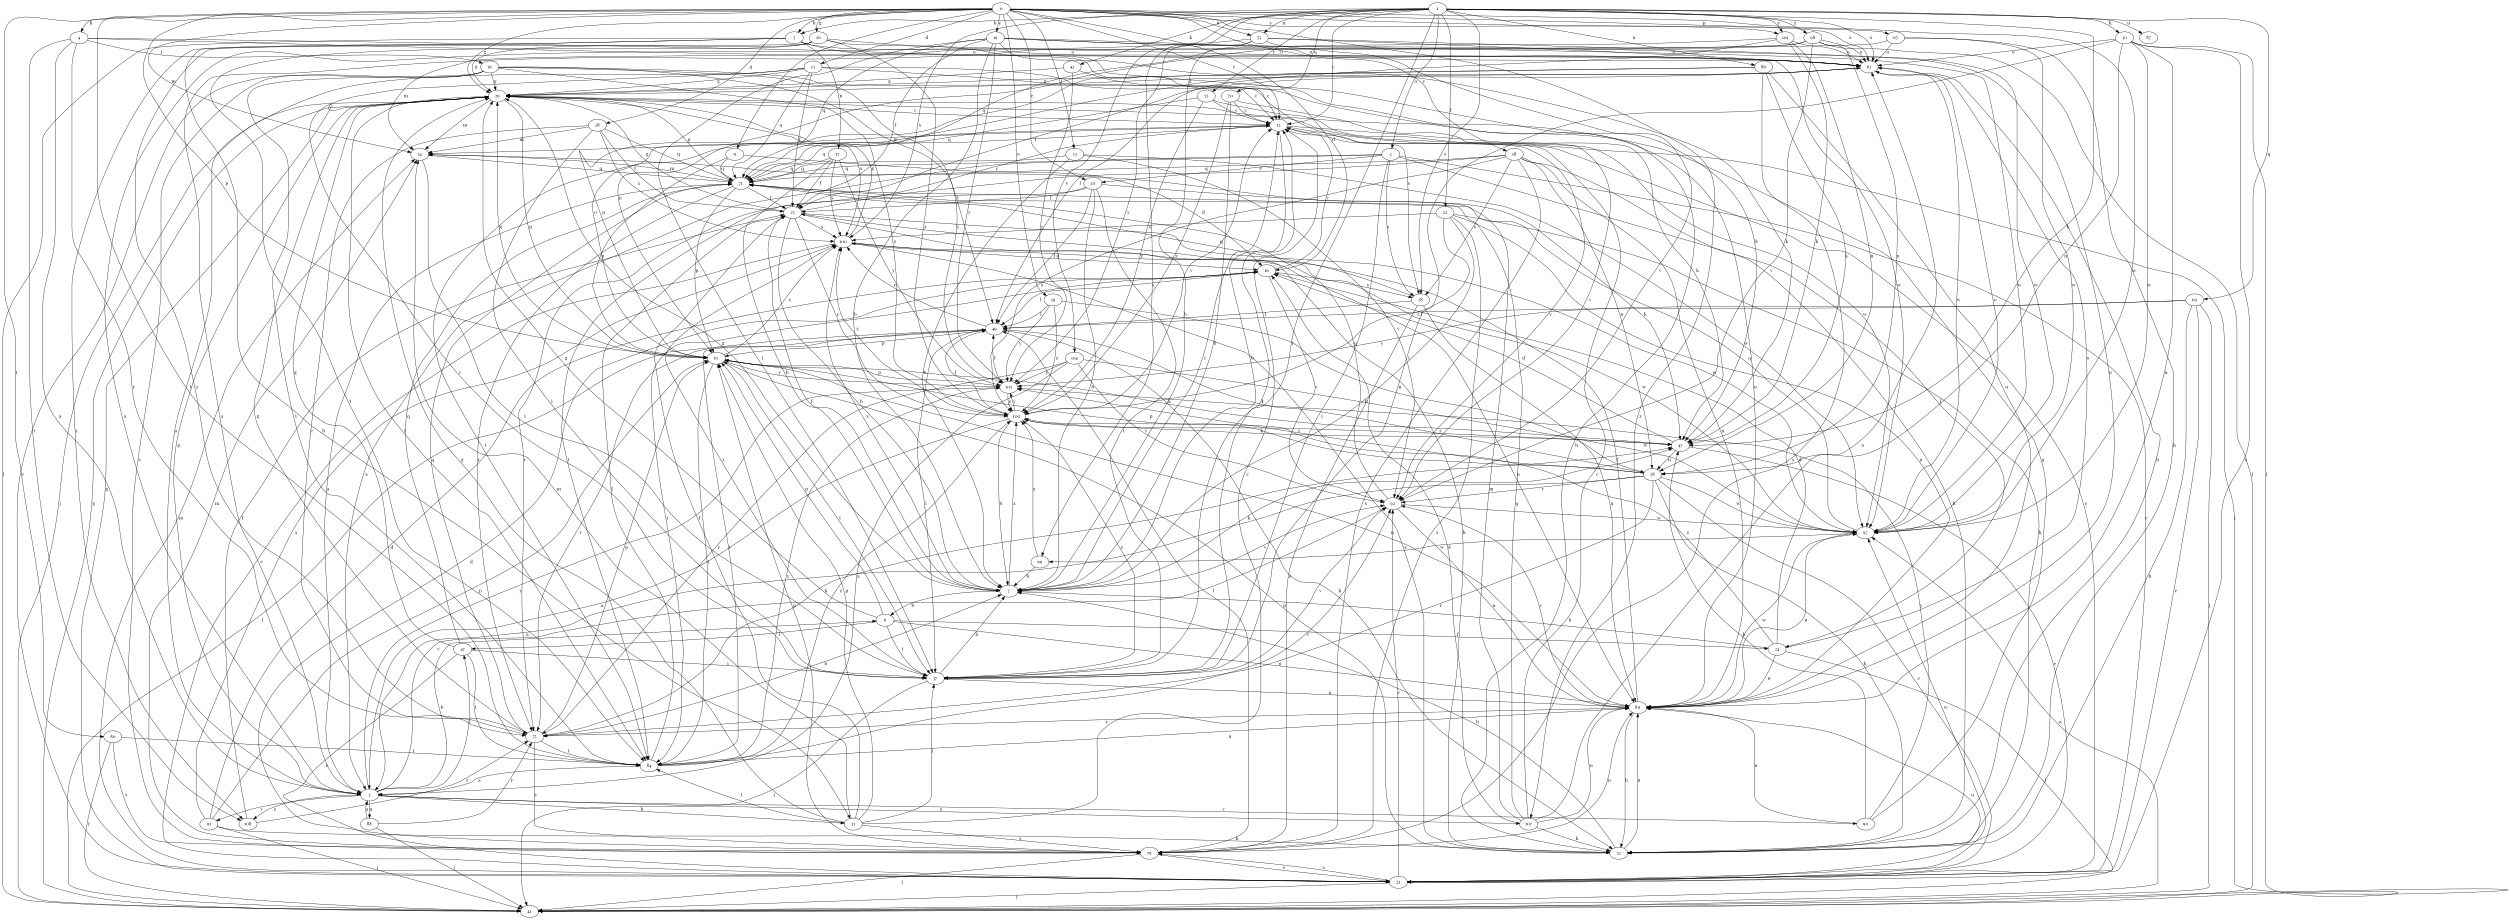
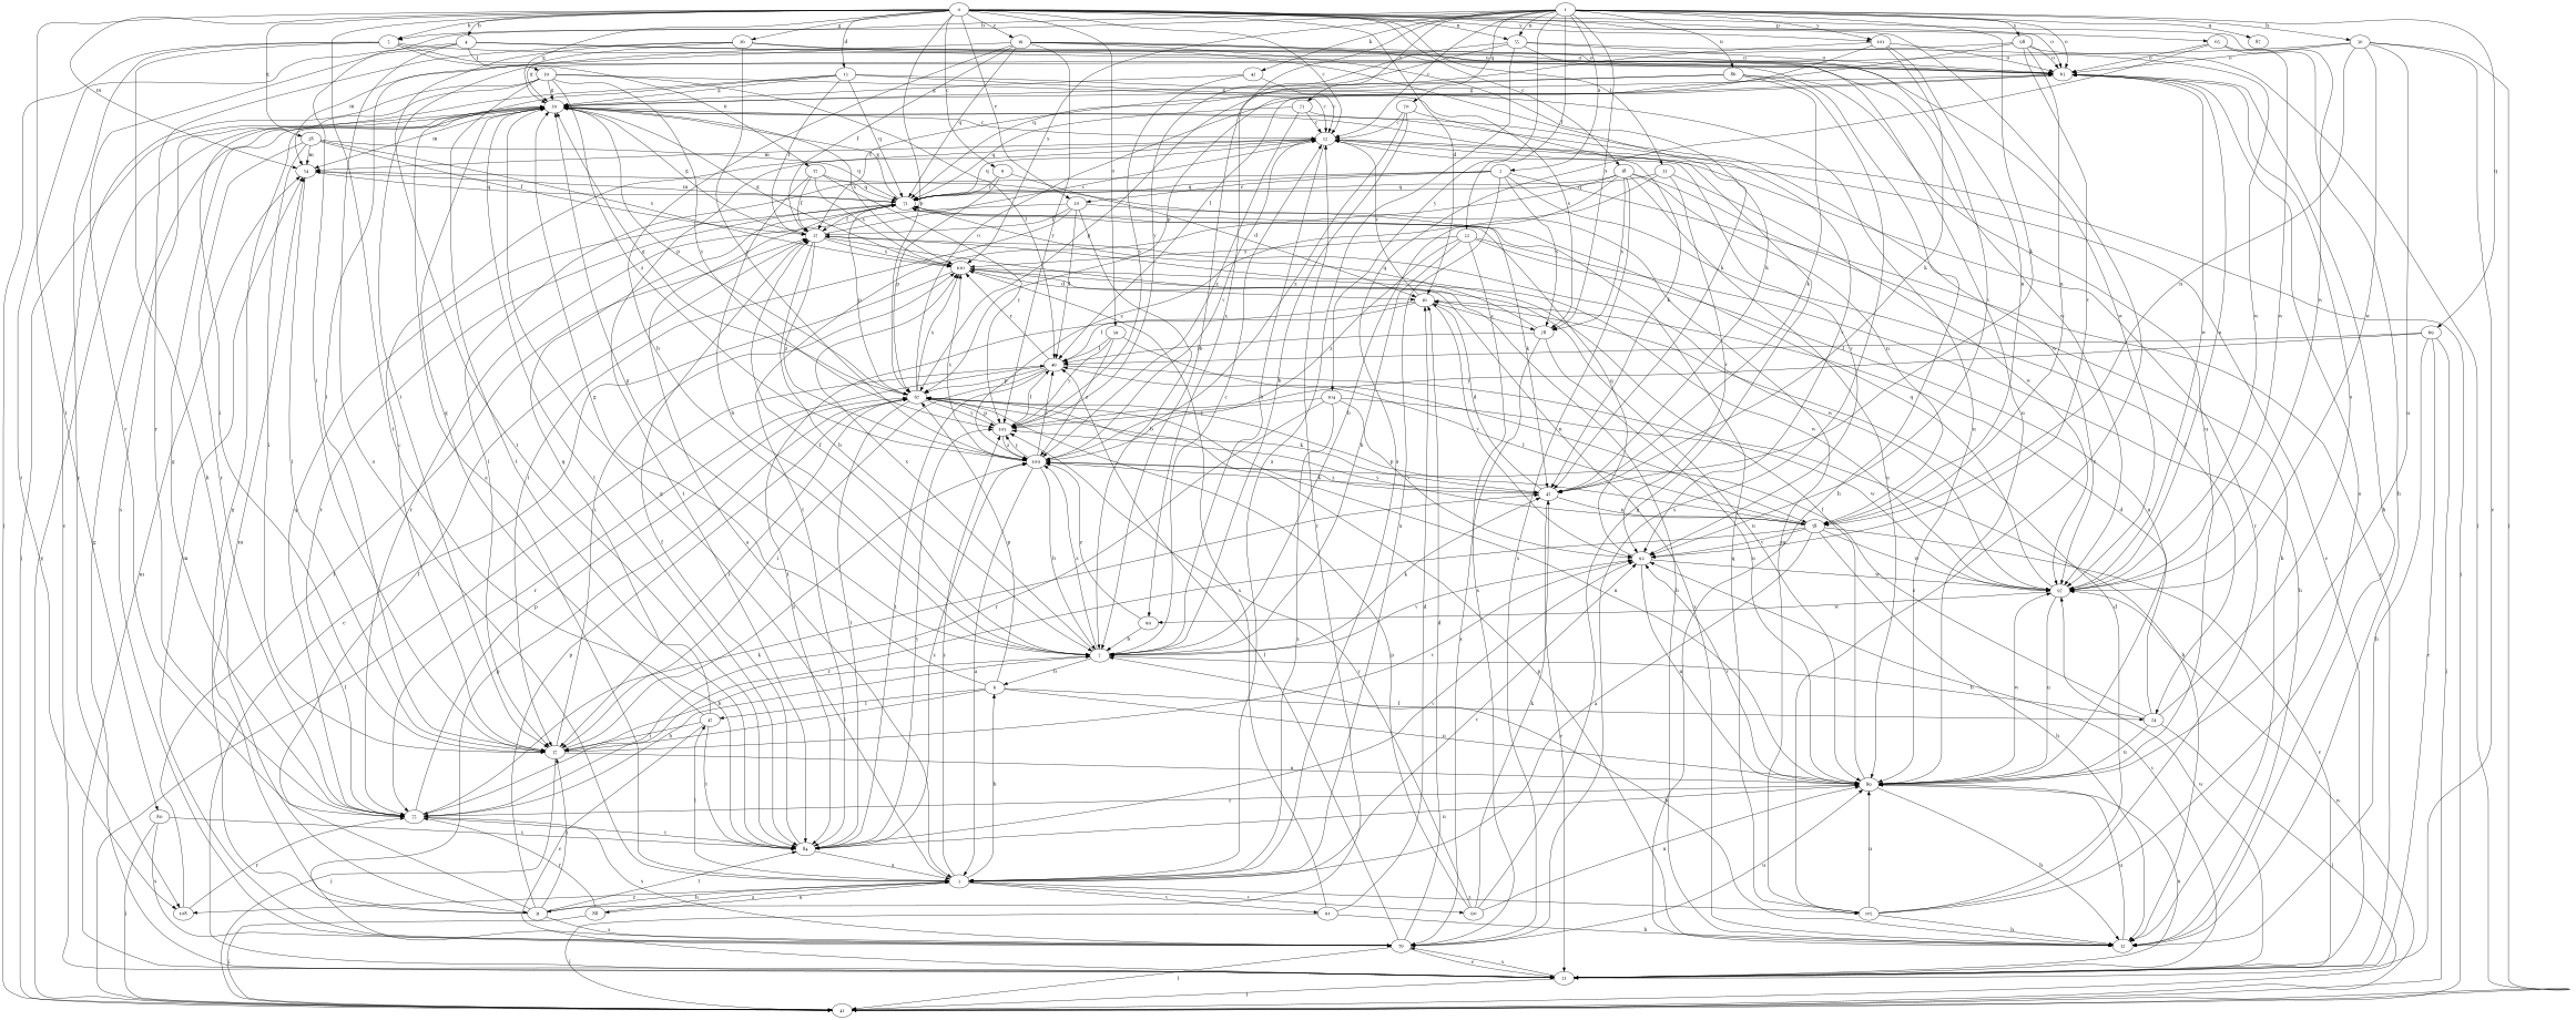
  strict digraph {
    fontname="Playfair Display"
    node [fontname="Playfair Display"]
    edge [fontname="Playfair Display"]
    0
    4
    5
    9
    12
    13
    16
    18
    19
    20
    26
    28
    29
    33
    54
    55
    59
    63
    65
    67
    80
    84
    97
    101
    107
    3
    108
    39
    75
    31
    32
    41
    57
    71
    21
    92
    7
    37
    78
    89
    25
    49
    109
    58
    79
    45
    105
    100
    99
    1
    2
    22
    30
    42
    69
    70
    73
    86
    87
    98
    104
    24
    6
    47
    88
    90
    91
    0 -> 4 [label=b]
    0 -> 5 [label=b]
    0 -> 9 [label=c]
    0 -> 12 [label=c]
    0 -> 13 [label=d]
    0 -> 16 [label=d]
    0 -> 18 [label=e]
    0 -> 19 [label=e]
    0 -> 20 [label=e]
    0 -> 26 [label=g]
    0 -> 28 [label=g]
    0 -> 29 [label=g]
    0 -> 33 [label=i]
    0 -> 54 [label=m]
    0 -> 55 [label=n]
    0 -> 59 [label=o]
    0 -> 63 [label=o]
    0 -> 65 [label=p]
    0 -> 67 [label=p]
    0 -> 80 [label=t]
    0 -> 84 [label=t]
    0 -> 97 [label=w]
    0 -> 101 [label=y]
    0 -> 107 [label=z]
    4 -> 63 [label=o]
    4 -> 97 [label=w]
    4 -> 3 [label=a]
    4 -> 108 [label=z]
    4 -> 39 [label=j]
    4 -> 75 [label=r]
    5 -> 63 [label=o]
    5 -> 108 [label=z]
    5 -> 31 [label=h]
    5 -> 32 [label=h]
    5 -> 41 [label=j]
    5 -> 57 [label=n]
    9 -> 16 [label=d]
    9 -> 67 [label=p]
-   9 -> 71 [label=q]
+   9 -> 71 [label=y]
    12 -> 54 [label=m]
    12 -> 84 [label=t]
    12 -> 41 [label=j]
    12 -> 71 [label=q]
    12 -> 21 [label=e]
    12 -> 92 [label=v]
    12 -> 7 [label=b]
    13 -> 29 [label=g]
    13 -> 3 [label=a]
    13 -> 71 [label=q]
    13 -> 37 [label=i]
    13 -> 78 [label=s]
    13 -> 89 [label=u]
    13 -> 25 [label=f]
    16 -> 12 [label=c]
    16 -> 84 [label=t]
    16 -> 92 [label=v]
    16 -> 78 [label=s]
    16 -> 49 [label=l]
    18 -> 84 [label=t]
    18 -> 32 [label=h]
    18 -> 71 [label=q]
    18 -> 78 [label=s]
    18 -> 89 [label=u]
    18 -> 109 [label=z]
    18 -> 58 [label=n]
    18 -> 79 [label=s]
    19 -> 63 [label=o]
    19 -> 97 [label=w]
    19 -> 71 [label=q]
    19 -> 7 [label=b]
    19 -> 37 [label=i]
    19 -> 89 [label=u]
    19 -> 25 [label=f]
    19 -> 45 [label=k]
    19 -> 105 [label=y]
    20 -> 75 [label=r]
    20 -> 7 [label=b]
    20 -> 37 [label=i]
    20 -> 25 [label=f]
    20 -> 49 [label=l]
    20 -> 45 [label=k]
    26 -> 29 [label=g]
    26 -> 63 [label=o]
    26 -> 84 [label=t]
    26 -> 75 [label=r]
    26 -> 109 [label=z]
    26 -> 45 [label=k]
    28 -> 54 [label=m]
    28 -> 75 [label=r]
    28 -> 71 [label=q]
    28 -> 37 [label=i]
    28 -> 25 [label=f]
    28 -> 100 [label=x]
    29 -> 12 [label=c]
    29 -> 54 [label=m]
    29 -> 67 [label=p]
    29 -> 84 [label=t]
    29 -> 41 [label=j]
    29 -> 92 [label=v]
    29 -> 100 [label=x]
    33 -> 97 [label=w]
    33 -> 71 [label=q]
    33 -> 92 [label=v]
    33 -> 7 [label=b]
    54 -> 71 [label=q]
    54 -> 37 [label=i]
    55 -> 63 [label=o]
    55 -> 97 [label=w]
    55 -> 3 [label=a]
    55 -> 92 [label=v]
    55 -> 7 [label=b]
    55 -> 105 [label=y]
    59 -> 49 [label=l]
    59 -> 109 [label=z]
    59 -> 58 [label=n]
    59 -> 105 [label=y]
    63 -> 29 [label=g]
    63 -> 97 [label=w]
    63 -> 32 [label=h]
    63 -> 25 [label=f]
    65 -> 63 [label=o]
    65 -> 97 [label=w]
    65 -> 3 [label=a]
    65 -> 32 [label=h]
    67 -> 29 [label=g]
    67 -> 63 [label=o]
    67 -> 84 [label=t]
    67 -> 37 [label=i]
    67 -> 89 [label=u]
    67 -> 45 [label=k]
    67 -> 105 [label=y]
    67 -> 100 [label=x]
    80 -> 84 [label=t]
    80 -> 41 [label=j]
    80 -> 79 [label=s]
    84 -> 3 [label=a]
    84 -> 92 [label=v]
    84 -> 89 [label=u]
    84 -> 25 [label=f]
    84 -> 109 [label=z]
    84 -> 105 [label=y]
    97 -> 63 [label=o]
    97 -> 71 [label=q]
    97 -> 89 [label=u]
    97 -> 99 [label=w]
    101 -> 63 [label=o]
    101 -> 71 [label=q]
    101 -> 49 [label=l]
    101 -> 58 [label=n]
    101 -> 45 [label=k]
    107 -> 12 [label=c]
    107 -> 16 [label=d]
    107 -> 54 [label=m]
    107 -> 63 [label=o]
    107 -> 32 [label=h]
    107 -> 71 [label=q]
    107 -> 89 [label=u]
    3 -> 29 [label=g]
    3 -> 107 [label=z]
    3 -> 108 [label=z]
    3 -> 31 [label=h]
    3 -> 92 [label=v]
    3 -> 105 [label=y]
    3 -> 6 [label=b]
    3 -> 47 [label=l]
    3 -> 88 [label=u]
    3 -> 90 [label=v]
    3 -> 91 [label=v]
    108 -> 75 [label=r]
    108 -> 25 [label=f]
    39 -> 12 [label=c]
    39 -> 29 [label=g]
    39 -> 84 [label=t]
    39 -> 21 [label=e]
    39 -> 49 [label=l]
    39 -> 109 [label=z]
    39 -> 79 [label=s]
    39 -> 105 [label=y]
    75 -> 29 [label=g]
    75 -> 67 [label=p]
    75 -> 84 [label=t]
    75 -> 71 [label=q]
    75 -> 7 [label=b]
    75 -> 79 [label=s]
    75 -> 45 [label=k]
    31 -> 12 [label=c]
    31 -> 29 [label=g]
    31 -> 54 [label=m]
    31 -> 67 [label=p]
    31 -> 84 [label=t]
    31 -> 37 [label=i]
    31 -> 25 [label=f]
    31 -> 79 [label=s]
    32 -> 67 [label=p]
    32 -> 7 [label=b]
    32 -> 89 [label=u]
    32 -> 100 [label=x]
    41 -> 29 [label=g]
    41 -> 97 [label=w]
    41 -> 49 [label=l]
    57 -> 71 [label=q]
    57 -> 7 [label=b]
    57 -> 25 [label=f]
    57 -> 105 [label=y]
    57 -> 100 [label=x]
    71 -> 29 [label=g]
    71 -> 54 [label=m]
    71 -> 67 [label=p]
    71 -> 3 [label=a]
    71 -> 75 [label=r]
    71 -> 25 [label=f]
    21 -> 29 [label=g]
    21 -> 54 [label=m]
    21 -> 97 [label=w]
    21 -> 41 [label=j]
    21 -> 92 [label=v]
    21 -> 89 [label=u]
    21 -> 79 [label=s]
    92 -> 97 [label=w]
    92 -> 71 [label=q]
    92 -> 89 [label=u]
    7 -> 12 [label=c]
    7 -> 29 [label=g]
    7 -> 92 [label=v]
    7 -> 25 [label=f]
    7 -> 109 [label=z]
    7 -> 45 [label=k]
    7 -> 100 [label=x]
    7 -> 6 [label=b]
    37 -> 12 [label=c]
    37 -> 41 [label=j]
    37 -> 92 [label=v]
    37 -> 7 [label=b]
    37 -> 89 [label=u]
    37 -> 109 [label=z]
    37 -> 100 [label=x]
    78 -> 71 [label=q]
    78 -> 89 [label=u]
    78 -> 49 [label=l]
    78 -> 79 [label=s]
    89 -> 97 [label=w]
    89 -> 75 [label=r]
    89 -> 32 [label=h]
    89 -> 92 [label=v]
    89 -> 25 [label=f]
    25 -> 12 [label=c]
    25 -> 29 [label=g]
    25 -> 97 [label=w]
    25 -> 32 [label=h]
    25 -> 7 [label=b]
    25 -> 109 [label=z]
    25 -> 100 [label=x]
    49 -> 67 [label=p]
    49 -> 84 [label=t]
    49 -> 75 [label=r]
    49 -> 32 [label=h]
    49 -> 37 [label=i]
    49 -> 100 [label=r]
    109 -> 12 [label=v]
    109 -> 3 [label=a]
    109 -> 7 [label=b]
    109 -> 49 [label=l]
    109 -> 45 [label=k]
    109 -> 105 [label=y]
    109 -> 100 [label=x]
    58 -> 67 [label=p]
    58 -> 97 [label=w]
    58 -> 3 [label=a]
    58 -> 75 [label=r]
    58 -> 32 [label=h]
    58 -> 21 [label=e]
    58 -> 92 [label=v]
    58 -> 49 [label=l]
    58 -> 105 [label=y]
    79 -> 16 [label=d]
    79 -> 54 [label=m]
    79 -> 67 [label=p]
    79 -> 41 [label=j]
    79 -> 21 [label=e]
    79 -> 89 [label=u]
    79 -> 49 [label=l]
    45 -> 16 [label=d]
    45 -> 21 [label=e]
    45 -> 109 [label=z]
    45 -> 58 [label=n]
    105 -> 67 [label=p]
    105 -> 49 [label=l]
    105 -> 109 [label=z]
    100 -> 16 [label=d]
    100 -> 29 [label=g]
    100 -> 97 [label=w]
    100 -> 21 [label=e]
    100 -> 89 [label=u]
    99 -> 7 [label=b]
    99 -> 109 [label=z]
    1 -> 5 [label=b]
    1 -> 12 [label=c]
    1 -> 55 [label=n]
    1 -> 63 [label=o]
    1 -> 101 [label=y]
    1 -> 37 [label=i]
    1 -> 78 [label=s]
    1 -> 45 [label=k]
    1 -> 100 [label=x]
    1 -> 99 [label=x]
    1 -> 2 [label=a]
    1 -> 22 [label=f]
    1 -> 30 [label=h]
    1 -> 42 [label=k]
    1 -> 69 [label=q]
    1 -> 70 [label=q]
    1 -> 73 [label=r]
    1 -> 86 [label=u]
    1 -> 87 [label=u]
    1 -> 98 [label=x]
    1 -> 104 [label=y]
    2 -> 20 [label=e]
    2 -> 3 [label=a]
    2 -> 71 [label=q]
    2 -> 21 [label=e]
    2 -> 37 [label=i]
    2 -> 78 [label=s]
    2 -> 24 [label=f]
    22 -> 32 [label=h]
    22 -> 7 [label=b]
    22 -> 89 [label=u]
    22 -> 109 [label=z]
    22 -> 79 [label=s]
    22 -> 100 [label=x]
    30 -> 63 [label=o]
    30 -> 97 [label=w]
    30 -> 41 [label=j]
    30 -> 21 [label=e]
    30 -> 37 [label=i]
    30 -> 89 [label=u]
    30 -> 58 [label=n]
    42 -> 12 [label=c]
    42 -> 29 [label=g]
    42 -> 105 [label=y]
    69 -> 32 [label=h]
    69 -> 41 [label=j]
    69 -> 21 [label=e]
    69 -> 49 [label=l]
    69 -> 105 [label=y]
    70 -> 12 [label=c]
    70 -> 7 [label=b]
    70 -> 109 [label=z]
    70 -> 45 [label=k]
    73 -> 12 [label=c]
    73 -> 97 [label=w]
    73 -> 71 [label=q]
    73 -> 109 [label=z]
    86 -> 29 [label=g]
    86 -> 67 [label=p]
    86 -> 89 [label=u]
    86 -> 79 [label=s]
    86 -> 45 [label=k]
    98 -> 54 [label=m]
    98 -> 63 [label=o]
    98 -> 67 [label=p]
    98 -> 41 [label=j]
    98 -> 92 [label=v]
    98 -> 58 [label=n]
    104 -> 97 [label=w]
    104 -> 3 [label=a]
    104 -> 75 [label=r]
    104 -> 92 [label=v]
    104 -> 105 [label=y]
    24 -> 16 [label=d]
    24 -> 63 [label=o]
    24 -> 41 [label=j]
    24 -> 7 [label=b]
    24 -> 89 [label=u]
    24 -> 109 [label=z]
    6 -> 29 [label=g]
    6 -> 67 [label=p]
    6 -> 37 [label=i]
    6 -> 89 [label=u]
    6 -> 24 [label=f]
    6 -> 47 [label=l]
    47 -> 29 [label=g]
    47 -> 84 [label=t]
    47 -> 71 [label=q]
    47 -> 21 [label=e]
    47 -> 37 [label=i]
    88 -> 3 [label=a]
    88 -> 75 [label=r]
    88 -> 41 [label=j]
    90 -> 29 [label=g]
-   91 -> 67 [label=p]
+   90 -> 67 [label=p]
    90 -> 89 [label=u]
    90 -> 45 [label=k]
    90 -> 105 [label=y]
    91 -> 16 [label=d]
    91 -> 32 [label=h]
    91 -> 41 [label=j]
    91 -> 100 [label=x]
  }
